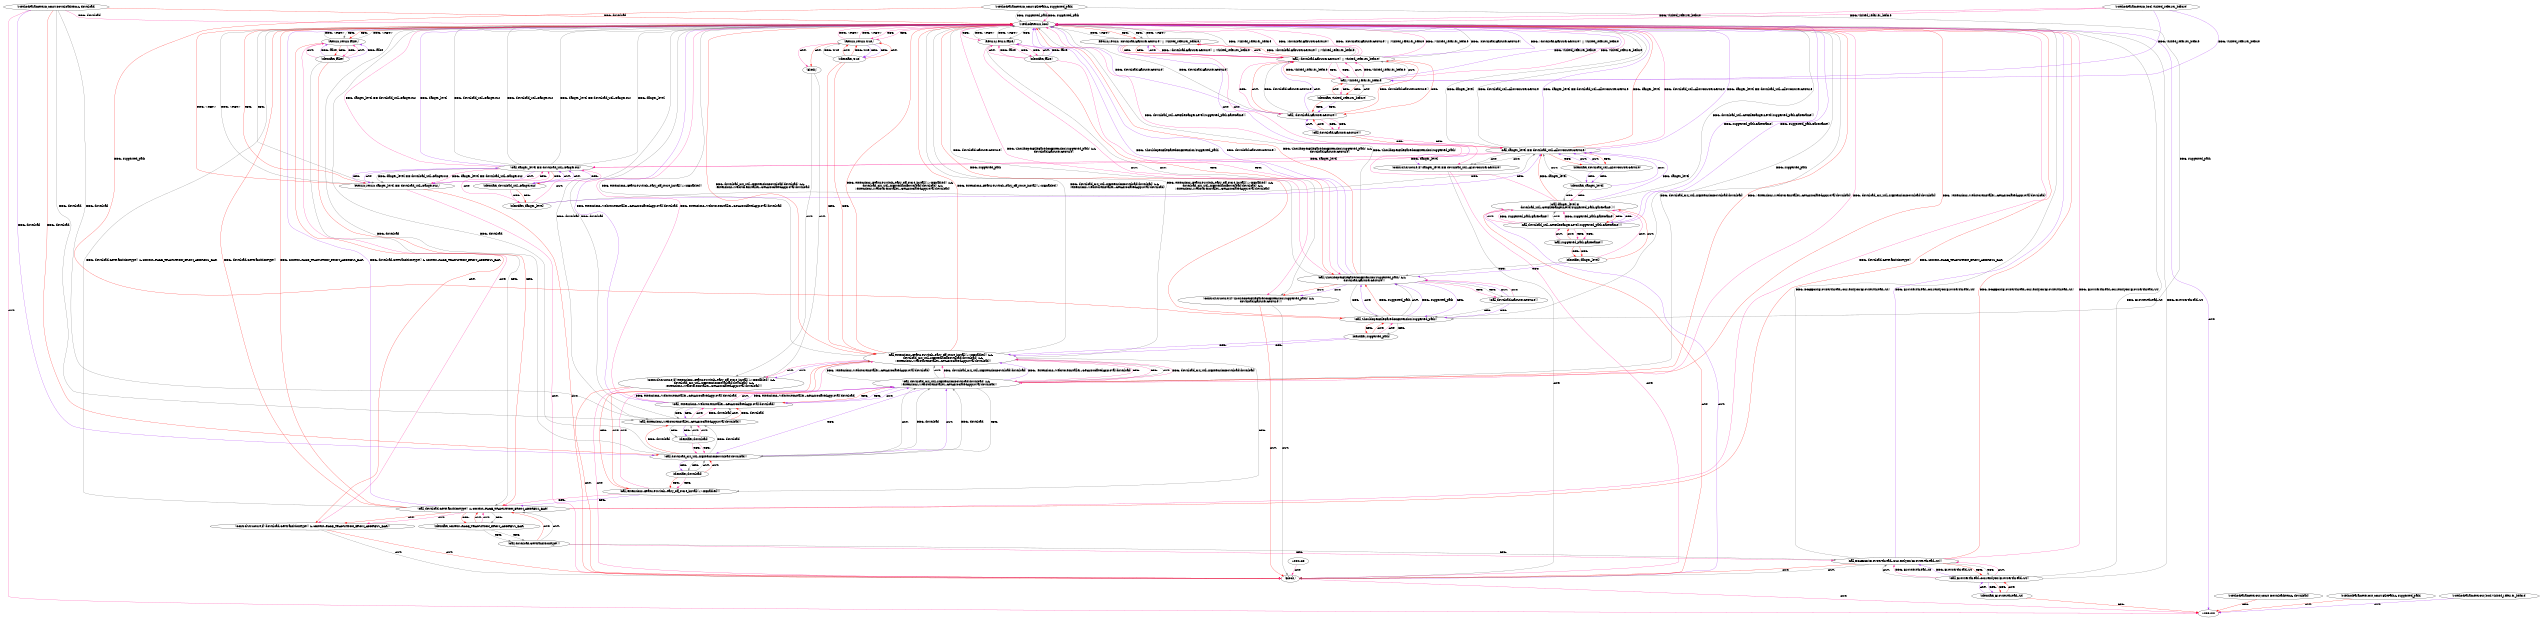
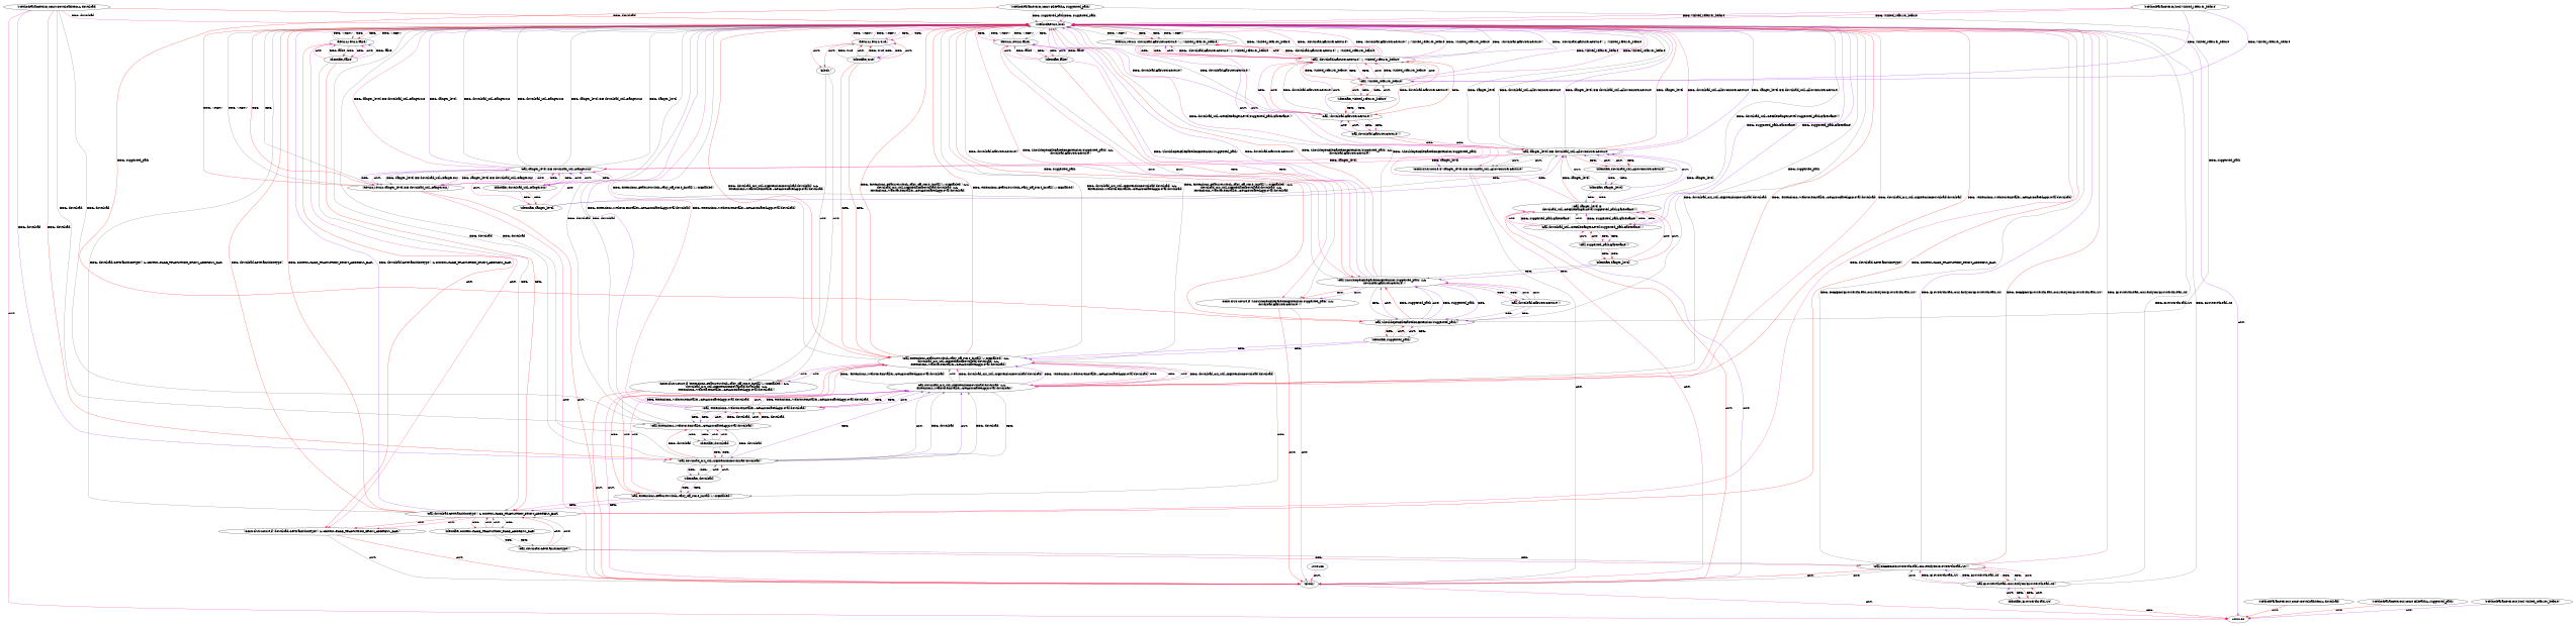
  digraph {
    edge [color=deeppink]
    n1 [label="(MethodReturn,bool)"]
    n2 [label="(Return,return true;)"]
    n3 [label="(Return,return false;)"]
    n4 [label="(Return,return !download.HasUserGesture() || !visited_referrer_before;)"]
    n5 [label="(Return,return danger_level == download_util::Dangerous;)"]
    n6 [label="(Return,return false;)"]
    1000100
    n8 [label="(Block,)"]
    n9 [label="(Identifier,true)"]
    n10 [label="(ControlStructure,if (ShouldOpenFileBasedOnExtension(suggested_path) &&\n      download.HasUserGesture()))"]
    n11 [label="(Identifier,false)"]
    n12 [label="(ControlStructure,if (danger_level == download_util::AllowOnUserGesture))"]
    n13 [label="(Call,!download.HasUserGesture() || !visited_referrer_before)"]
    n14 [label="(Block,)"]
    n15 [label="(Call,danger_level == download_util::Dangerous)"]
    n16 [label="(ControlStructure,if (download.GetTransitionType() & content::PAGE_TRANSITION_FROM_ADDRESS_BAR))"]
    n17 [label="(Identifier,false)"]
    n18 [label="(Identifier,download)"]
    n19 [label="(Call,download_crx_util::IsExtensionDownload(download))"]
    n20 [label="(Call,extensions::FeatureSwitch::easy_off_store_install()->IsEnabled())"]
    n21 [label="(Call,download_crx_util::IsExtensionDownload(download) &&\n      !extensions::WebstoreInstaller::GetAssociatedApproval(download))"]
    n22 [label="(Call,extensions::WebstoreInstaller::GetAssociatedApproval(download))"]
    n23 [label="(Call,extensions::FeatureSwitch::easy_off_store_install()->IsEnabled() &&\n      download_crx_util::IsExtensionDownload(download) &&\n      !extensions::WebstoreInstaller::GetAssociatedApproval(download))"]
    n24 [label="(Call,download.GetTransitionType() & content::PAGE_TRANSITION_FROM_ADDRESS_BAR)"]
    n25 [label="(Call,!extensions::WebstoreInstaller::GetAssociatedApproval(download))"]
    n26 [label="(ControlStructure,if (extensions::FeatureSwitch::easy_off_store_install()->IsEnabled() &&\n      download_crx_util::IsExtensionDownload(download) &&\n      !extensions::WebstoreInstaller::GetAssociatedApproval(download)))"]
    n27 [label="(Identifier,download)"]
    n28 [label="(Identifier,suggested_path)"]
    n29 [label="(Call,ShouldOpenFileBasedOnExtension(suggested_path))"]
    n30 [label="(Call,ShouldOpenFileBasedOnExtension(suggested_path) &&\n      download.HasUserGesture())"]
    n31 [label="(Call,download.HasUserGesture())"]
    n32 [label="(Call,danger_level =\n       download_util::GetFileDangerLevel(suggested_path.BaseName()))"]
    n33 [label="(Call,download_util::GetFileDangerLevel(suggested_path.BaseName()))"]
    n34 [label="(Call,danger_level == download_util::AllowOnUserGesture)"]
    n35 [label="(Call,suggested_path.BaseName())"]
    n36 [label="(Identifier,download_util::AllowOnUserGesture)"]
    n37 [label="(Identifier,danger_level)"]
    n38 [label="(MethodParameterIn,const DownloadItem& download)"]
    n39 [label="(MethodParameterOut,const DownloadItem& download)"]
    n40 [label="(Identifier,danger_level)"]
    n41 [label="(Identifier,download_util::Dangerous)"]
    n42 [label="(Call,!download.HasUserGesture())"]
    n43 [label="(Call,!visited_referrer_before)"]
    n44 [label="(Call,download.HasUserGesture())"]
    n45 [label="(Identifier,visited_referrer_before)"]
    n46 [label="(Identifier,danger_level)"]
    n47 [label="(MethodParameterIn,const FilePath& suggested_path)"]
    n48 [label="(MethodParameterOut,const FilePath& suggested_path)"]
    n49 [label="(MethodParameterIn,bool visited_referrer_before)"]
    n50 [label="(MethodParameterOut,bool visited_referrer_before)"]
    n51 [label="(Call,BrowserThread::CurrentlyOn(BrowserThread::UI))"]
    n52 [label="(Call,DCHECK(BrowserThread::CurrentlyOn(BrowserThread::UI)))"]
    n53 [label="(Identifier,BrowserThread::UI)"]
-   n54 [label="(Identifier,content::PAGE_TRANSITION_FROM_ADDRESS_BAR)"]
+   n54 [label="(Identifier,content::PAGE_TRANSITION_PAGE_ADDRESS_BAR)"]
    n55 [label="(Call,download.GetTransitionType())"]
    1000133
    n1 -> n2 [label="CFG: "]
    n1 -> n2 [label="CFG: "]
    n1 -> n3 [color=gray40 label="CFG: "]
    n1 -> n3 [label="CFG: "]
    n1 -> n4 [color=red label="CFG: "]
    n1 -> n4 [color=gray40 label="CFG: "]
    n1 -> n5 [color=red label="CFG: "]
    n1 -> n5 [color=gray40 label="CFG: "]
    n1 -> n6 [color=gray40 label="CFG: "]
    n1 -> n6 [color=red label="CFG: "]
    n1 -> 1000100 [color=purple label="AST: "]
    n2 -> n1 [label="DDG: <RET>"]
    n2 -> n1 [label="DDG: <RET>"]
    n2 -> n8 [label="AST: "]
    n2 -> n8 [color=red label="AST: "]
    n2 -> n9 [color=purple label="CFG: "]
    n2 -> n9 [color=purple label="CFG: "]
    n3 -> n1 [color=gray40 label="DDG: <RET>"]
    n3 -> n1 [color=gray40 label="DDG: <RET>"]
    n3 -> n10 [color=gray40 label="AST: "]
    n3 -> n10 [label="AST: "]
    n3 -> n11 [label="CFG: "]
    n3 -> n11 [label="CFG: "]
    n4 -> n1 [color=gray40 label="DDG: <RET>"]
    n4 -> n1 [color=gray40 label="DDG: <RET>"]
    n4 -> n12 [label="AST: "]
    n4 -> n12 [color=purple label="AST: "]
    n4 -> n13 [color=red label="CFG: "]
    n4 -> n13 [color=red label="CFG: "]
    n5 -> n1 [color=red label="DDG: <RET>"]
    n5 -> n1 [color=gray40 label="DDG: <RET>"]
    n5 -> n14 [label="AST: "]
    n5 -> n14 [color=red label="AST: "]
    n5 -> n15 [label="CFG: "]
    n5 -> n15 [color=purple label="CFG: "]
    n6 -> n1 [color=gray40 label="DDG: <RET>"]
    n6 -> n1 [color=gray40 label="DDG: <RET>"]
    n6 -> n16 [color=red label="AST: "]
    n6 -> n16 [label="AST: "]
    n6 -> n17 [color=red label="CFG: "]
    n6 -> n17 [label="CFG: "]
    n8 -> n26 [color=gray40 label="AST: "]
    n8 -> n26 [color=gray40 label="AST: "]
    n9 -> n2 [color=red label="AST: "]
    n9 -> n2 [color=gray40 label="DDG: true"]
    n9 -> n2 [color=red label="AST: "]
    n9 -> n2 [color=red label="DDG: true"]
    n9 -> n23 [color=red label="CFG: "]
    n9 -> n23 [color=red label="CFG: "]
    n10 -> n14 [color=gray40 label="AST: "]
    n10 -> n14 [color=red label="AST: "]
    n11 -> n3 [label="AST: "]
    n11 -> n3 [color=purple label="DDG: false"]
    n11 -> n3 [label="AST: "]
    n11 -> n3 [label="DDG: false"]
    n11 -> n30 [label="CFG: "]
    n11 -> n30 [color=red label="CFG: "]
    n12 -> n14 [color=gray40 label="AST: "]
    n12 -> n14 [label="AST: "]
    n13 -> n1 [color=gray40 label="DDG: !visited_referrer_before"]
    n13 -> n1 [label="DDG: !download.HasUserGesture()"]
    n13 -> n1 [label="DDG: !download.HasUserGesture() || !visited_referrer_before"]
    n13 -> n1 [label="DDG: !visited_referrer_before"]
    n13 -> n1 [color=gray40 label="DDG: !download.HasUserGesture()"]
    n13 -> n1 [color=purple label="DDG: !download.HasUserGesture() || !visited_referrer_before"]
    n13 -> n4 [color=purple label="AST: "]
    n13 -> n4 [label="DDG: !download.HasUserGesture() || !visited_referrer_before"]
    n13 -> n4 [label="AST: "]
    n13 -> n4 [color=red label="DDG: !download.HasUserGesture() || !visited_referrer_before"]
    n13 -> n42 [color=red label="CFG: "]
    n13 -> n42 [label="CFG: "]
    n13 -> n43 [label="CFG: "]
    n13 -> n43 [label="CFG: "]
    n14 -> 1000100 [label="AST: "]
    n15 -> n1 [color=gray40 label="DDG: danger_level == download_util::Dangerous"]
    n15 -> n1 [color=gray40 label="DDG: danger_level"]
    n15 -> n1 [color=gray40 label="DDG: download_util::Dangerous"]
    n15 -> n1 [label="DDG: danger_level == download_util::Dangerous"]
    n15 -> n1 [color=purple label="DDG: danger_level"]
    n15 -> n1 [color=gray40 label="DDG: download_util::Dangerous"]
    n15 -> n5 [color=purple label="AST: "]
    n15 -> n5 [color=gray40 label="DDG: danger_level == download_util::Dangerous"]
    n15 -> n5 [color=purple label="AST: "]
    n15 -> n5 [label="DDG: danger_level == download_util::Dangerous"]
    n15 -> n41 [color=purple label="CFG: "]
    n15 -> n41 [color=red label="CFG: "]
    n16 -> n14 [color=gray40 label="AST: "]
    n16 -> n14 [color=red label="AST: "]
    n17 -> n6 [label="AST: "]
    n17 -> n6 [color=purple label="DDG: false"]
    n17 -> n6 [label="AST: "]
    n17 -> n6 [color=purple label="DDG: false"]
    n17 -> n24 [color=gray40 label="CFG: "]
    n17 -> n24 [color=red label="CFG: "]
    n18 -> n19 [color=gray40 label="AST: "]
    n18 -> n19 [color=red label="AST: "]
    n18 -> n20 [label="CFG: "]
    n18 -> n20 [color=red label="CFG: "]
    n19 -> n1 [color=gray40 label="DDG: download"]
    n19 -> n1 [color=gray40 label="DDG: download"]
    n19 -> n18 [color=purple label="CFG: "]
    n19 -> n18 [color=gray40 label="CFG: "]
    n19 -> n21 [color=gray40 label="AST: "]
    n19 -> n21 [color=gray40 label="DDG: download"]
    n19 -> n21 [color=purple label="AST: "]
    n19 -> n21 [color=gray40 label="DDG: download"]
    n19 -> n22 [color=gray40 label="DDG: download"]
    n19 -> n22 [color=red label="DDG: download"]
    n20 -> n23 [color=red label="AST: "]
    n20 -> n23 [label="AST: "]
    n20 -> n24 [color=purple label="CFG: "]
    n20 -> n24 [label="CFG: "]
    n21 -> n1 [color=gray40 label="DDG: download_crx_util::IsExtensionDownload(download)"]
    n21 -> n1 [color=red label="DDG: !extensions::WebstoreInstaller::GetAssociatedApproval(download)"]
    n21 -> n1 [label="DDG: download_crx_util::IsExtensionDownload(download)"]
    n21 -> n1 [color=red label="DDG: !extensions::WebstoreInstaller::GetAssociatedApproval(download)"]
    n21 -> n19 [color=purple label="CFG: "]
    n21 -> n19 [color=gray40 label="CFG: "]
    n21 -> n23 [color=gray40 label="AST: "]
    n21 -> n23 [label="DDG: download_crx_util::IsExtensionDownload(download)"]
    n21 -> n23 [color=gray40 label="DDG: !extensions::WebstoreInstaller::GetAssociatedApproval(download)"]
    n21 -> n23 [color=gray40 label="AST: "]
    n21 -> n23 [label="DDG: download_crx_util::IsExtensionDownload(download)"]
    n21 -> n23 [color=purple label="DDG: !extensions::WebstoreInstaller::GetAssociatedApproval(download)"]
    n21 -> n25 [color=red label="CFG: "]
    n21 -> n25 [color=purple label="CFG: "]
    n22 -> n1 [color=gray40 label="DDG: download"]
    n22 -> n1 [color=gray40 label="DDG: download"]
    n22 -> n25 [label="AST: "]
    n22 -> n25 [label="DDG: download"]
    n22 -> n25 [color=gray40 label="AST: "]
    n22 -> n25 [color=red label="DDG: download"]
    n22 -> n27 [color=gray40 label="CFG: "]
    n22 -> n27 [color=purple label="CFG: "]
    n23 -> n1 [color=gray40 label="DDG: download_crx_util::IsExtensionDownload(download) &&\n      !extensions::WebstoreInstaller::GetAssociatedApproval(download)"]
    n23 -> n1 [color=gray40 label="DDG: extensions::FeatureSwitch::easy_off_store_install()->IsEnabled() &&\n      download_crx_util::IsExtensionDownload(download) &&\n      !extensions::WebstoreInstaller::GetAssociatedApproval(download)"]
    n23 -> n1 [color=gray40 label="DDG: extensions::FeatureSwitch::easy_off_store_install()->IsEnabled()"]
    n23 -> n1 [color=red label="DDG: download_crx_util::IsExtensionDownload(download) &&\n      !extensions::WebstoreInstaller::GetAssociatedApproval(download)"]
    n23 -> n1 [color=red label="DDG: extensions::FeatureSwitch::easy_off_store_install()->IsEnabled() &&\n      download_crx_util::IsExtensionDownload(download) &&\n      !extensions::WebstoreInstaller::GetAssociatedApproval(download)"]
    n23 -> n1 [color=red label="DDG: extensions::FeatureSwitch::easy_off_store_install()->IsEnabled()"]
    n23 -> n20 [color=gray40 label="CFG: "]
    n23 -> n20 [color=red label="CFG: "]
    n23 -> n21 [label="CFG: "]
    n23 -> n21 [label="CFG: "]
    n23 -> n26 [label="AST: "]
    n23 -> n26 [color=purple label="AST: "]
    n24 -> n1 [label="DDG: download.GetTransitionType()"]
    n24 -> n1 [color=red label="DDG: content::PAGE_TRANSITION_FROM_ADDRESS_BAR"]
    n24 -> n1 [color=gray40 label="DDG: download.GetTransitionType() & content::PAGE_TRANSITION_FROM_ADDRESS_BAR"]
    n24 -> n1 [color=red label="DDG: download.GetTransitionType()"]
    n24 -> n1 [color=red label="DDG: content::PAGE_TRANSITION_FROM_ADDRESS_BAR"]
    n24 -> n1 [color=purple label="DDG: download.GetTransitionType() & content::PAGE_TRANSITION_FROM_ADDRESS_BAR"]
    n24 -> n16 [color=red label="AST: "]
    n24 -> n16 [label="AST: "]
    n24 -> n54 [color=gray40 label="CFG: "]
    n24 -> n54 [color=red label="CFG: "]
    n25 -> n1 [color=purple label="DDG: extensions::WebstoreInstaller::GetAssociatedApproval(download)"]
    n25 -> n1 [label="DDG: extensions::WebstoreInstaller::GetAssociatedApproval(download)"]
    n25 -> n21 [color=purple label="AST: "]
    n25 -> n21 [color=purple label="DDG: extensions::WebstoreInstaller::GetAssociatedApproval(download)"]
    n25 -> n21 [label="AST: "]
    n25 -> n21 [color=purple label="DDG: extensions::WebstoreInstaller::GetAssociatedApproval(download)"]
    n25 -> n22 [color=purple label="CFG: "]
    n25 -> n22 [color=gray40 label="CFG: "]
    n26 -> n14 [color=red label="AST: "]
    n26 -> n14 [label="AST: "]
    n27 -> n19 [label="CFG: "]
    n27 -> n19 [label="CFG: "]
    n27 -> n22 [color=gray40 label="AST: "]
    n27 -> n22 [label="AST: "]
    n28 -> n23 [color=purple label="CFG: "]
    n28 -> n23 [color=purple label="CFG: "]
    n28 -> n29 [color=red label="AST: "]
    n28 -> n29 [label="AST: "]
    n29 -> n1 [color=gray40 label="DDG: suggested_path"]
    n29 -> n1 [color=red label="DDG: suggested_path"]
    n29 -> n28 [color=gray40 label="CFG: "]
    n29 -> n28 [color=red label="CFG: "]
    n29 -> n30 [color=purple label="AST: "]
    n29 -> n30 [color=red label="DDG: suggested_path"]
    n29 -> n30 [color=gray40 label="AST: "]
    n29 -> n30 [color=purple label="DDG: suggested_path"]
    n30 -> n1 [color=gray40 label="DDG: download.HasUserGesture()"]
    n30 -> n1 [label="DDG: ShouldOpenFileBasedOnExtension(suggested_path) &&\n      download.HasUserGesture()"]
    n30 -> n1 [color=purple label="DDG: ShouldOpenFileBasedOnExtension(suggested_path)"]
    n30 -> n1 [color=purple label="DDG: download.HasUserGesture()"]
    n30 -> n1 [color=red label="DDG: ShouldOpenFileBasedOnExtension(suggested_path) &&\n      download.HasUserGesture()"]
    n30 -> n1 [color=gray40 label="DDG: ShouldOpenFileBasedOnExtension(suggested_path)"]
    n30 -> n10 [color=red label="AST: "]
    n30 -> n10 [color=purple label="AST: "]
    n30 -> n29 [color=gray40 label="CFG: "]
    n30 -> n29 [color=purple label="CFG: "]
    n30 -> n31 [label="CFG: "]
    n30 -> n31 [color=gray40 label="CFG: "]
    n31 -> n29 [color=gray40 label="CFG: "]
    n31 -> n29 [color=purple label="CFG: "]
    n31 -> n30 [color=purple label="AST: "]
    n31 -> n30 [label="AST: "]
    n32 -> n1 [label="DDG: download_util::GetFileDangerLevel(suggested_path.BaseName())"]
    n32 -> n1 [color=gray40 label="DDG: download_util::GetFileDangerLevel(suggested_path.BaseName())"]
    n32 -> n14 [color=purple label="AST: "]
    n32 -> n14 [color=red label="AST: "]
    n32 -> n33 [color=red label="CFG: "]
    n32 -> n33 [color=purple label="CFG: "]
    n32 -> n34 [color=red label="DDG: danger_level"]
    n32 -> n34 [color=purple label="DDG: danger_level"]
    n33 -> n1 [color=purple label="DDG: suggested_path.BaseName()"]
    n33 -> n1 [color=purple label="DDG: suggested_path.BaseName()"]
    n33 -> n32 [label="AST: "]
    n33 -> n32 [label="DDG: suggested_path.BaseName()"]
    n33 -> n32 [color=gray40 label="AST: "]
    n33 -> n32 [label="DDG: suggested_path.BaseName()"]
    n33 -> n35 [label="CFG: "]
    n33 -> n35 [label="CFG: "]
    n34 -> n1 [color=gray40 label="DDG: danger_level"]
    n34 -> n1 [color=gray40 label="DDG: download_util::AllowOnUserGesture"]
    n34 -> n1 [color=purple label="DDG: danger_level == download_util::AllowOnUserGesture"]
    n34 -> n1 [color=red label="DDG: danger_level"]
    n34 -> n1 [label="DDG: download_util::AllowOnUserGesture"]
    n34 -> n1 [color=purple label="DDG: danger_level == download_util::AllowOnUserGesture"]
    n34 -> n12 [color=gray40 label="AST: "]
    n34 -> n12 [color=gray40 label="AST: "]
    n34 -> n15 [label="DDG: danger_level"]
    n34 -> n15 [label="DDG: danger_level"]
    n34 -> n36 [color=red label="CFG: "]
    n34 -> n36 [color=red label="CFG: "]
    n35 -> n33 [label="AST: "]
    n35 -> n33 [color=red label="AST: "]
    n35 -> n37 [color=red label="CFG: "]
    n35 -> n37 [color=red label="CFG: "]
    n36 -> n34 [color=purple label="AST: "]
    n36 -> n34 [color=purple label="AST: "]
    n36 -> n40 [color=purple label="CFG: "]
    n36 -> n40 [color=purple label="CFG: "]
    n37 -> n30 [color=gray40 label="CFG: "]
    n37 -> n30 [color=purple label="CFG: "]
    n37 -> n32 [label="AST: "]
    n37 -> n32 [color=red label="AST: "]
    n38 -> n1 [label="DDG: download"]
    n38 -> n1 [color=red label="DDG: download"]
    n38 -> 1000100 [label="AST: "]
    n38 -> n19 [color=purple label="DDG: download"]
    n38 -> n19 [color=red label="DDG: download"]
    n38 -> n22 [color=gray40 label="DDG: download"]
    n38 -> n22 [color=gray40 label="DDG: download"]
-   n39 -> 1000100 [color=red label="CFG: "]
+   n39 -> 1000100 [color=red label="AST: "]
    n40 -> n32 [label="CFG: "]
    n40 -> n32 [color=gray40 label="CFG: "]
    n40 -> n34 [color=purple label="AST: "]
    n40 -> n34 [color=gray40 label="AST: "]
    n41 -> n15 [color=purple label="AST: "]
    n41 -> n15 [color=purple label="AST: "]
    n41 -> n46 [label="CFG: "]
    n41 -> n46 [color=red label="CFG: "]
    n42 -> n1 [color=purple label="DDG: download.HasUserGesture()"]
    n42 -> n1 [color=gray40 label="DDG: download.HasUserGesture()"]
    n42 -> n13 [color=red label="AST: "]
    n42 -> n13 [color=gray40 label="DDG: download.HasUserGesture()"]
    n42 -> n13 [color=purple label="AST: "]
    n42 -> n13 [color=red label="DDG: download.HasUserGesture()"]
    n42 -> n44 [label="CFG: "]
    n42 -> n44 [label="CFG: "]
    n43 -> n1 [color=purple label="DDG: visited_referrer_before"]
    n43 -> n1 [label="DDG: visited_referrer_before"]
    n43 -> n13 [label="AST: "]
    n43 -> n13 [label="DDG: visited_referrer_before"]
    n43 -> n13 [color=gray40 label="AST: "]
    n43 -> n13 [color=red label="DDG: visited_referrer_before"]
    n43 -> n45 [label="CFG: "]
    n43 -> n45 [color=red label="CFG: "]
    n44 -> n34 [color=red label="CFG: "]
    n44 -> n34 [label="CFG: "]
    n44 -> n42 [color=purple label="AST: "]
    n44 -> n42 [color=red label="AST: "]
    n45 -> n42 [color=purple label="CFG: "]
    n45 -> n42 [color=red label="CFG: "]
    n45 -> n43 [color=gray40 label="AST: "]
    n45 -> n43 [color=red label="AST: "]
    n46 -> n15 [label="AST: "]
    n46 -> n15 [label="AST: "]
    n46 -> n34 [color=gray40 label="CFG: "]
    n46 -> n34 [color=purple label="CFG: "]
    n47 -> n1 [color=gray40 label="DDG: suggested_path"]
    n47 -> n1 [label="DDG: suggested_path"]
    n47 -> n29 [color=gray40 label="DDG: suggested_path"]
    n47 -> n29 [color=red label="DDG: suggested_path"]
    n48 -> 1000100 [color=red label="AST: "]
    n49 -> n1 [label="DDG: visited_referrer_before"]
    n49 -> n1 [label="DDG: visited_referrer_before"]
    n49 -> n43 [color=purple label="DDG: visited_referrer_before"]
    n49 -> n43 [color=purple label="DDG: visited_referrer_before"]
    n50 -> 1000100 [color=purple label="AST: "]
    n51 -> n1 [color=gray40 label="DDG: BrowserThread::UI"]
    n51 -> n1 [color=gray40 label="DDG: BrowserThread::UI"]
    n51 -> n52 [color=gray40 label="AST: "]
    n51 -> n52 [label="DDG: BrowserThread::UI"]
    n51 -> n52 [label="AST: "]
    n51 -> n52 [color=purple label="DDG: BrowserThread::UI"]
    n51 -> n53 [color=purple label="CFG: "]
    n51 -> n53 [color=red label="CFG: "]
    n52 -> n1 [color=gray40 label="DDG: DCHECK(BrowserThread::CurrentlyOn(BrowserThread::UI))"]
    n52 -> n1 [color=purple label="DDG: BrowserThread::CurrentlyOn(BrowserThread::UI)"]
    n52 -> n1 [color=red label="DDG: DCHECK(BrowserThread::CurrentlyOn(BrowserThread::UI))"]
    n52 -> n1 [label="DDG: BrowserThread::CurrentlyOn(BrowserThread::UI)"]
    n52 -> n14 [color=red label="AST: "]
    n52 -> n14 [color=gray40 label="AST: "]
    n52 -> n51 [color=gray40 label="CFG: "]
    n52 -> n51 [color=red label="CFG: "]
    n53 -> 1000100 [color=red label="CFG: "]
    n53 -> n51 [color=red label="AST: "]
    n53 -> n51 [color=purple label="AST: "]
    n54 -> n24 [color=red label="AST: "]
    n54 -> n24 [label="AST: "]
    n54 -> n55 [color=gray40 label="CFG: "]
    n54 -> n55 [color=gray40 label="CFG: "]
    n55 -> n24 [color=red label="AST: "]
    n55 -> n24 [color=gray40 label="AST: "]
    n55 -> n52 [label="CFG: "]
    n55 -> n52 [color=gray40 label="CFG: "]
    1000133 -> n14 [label="AST: "]
  }
